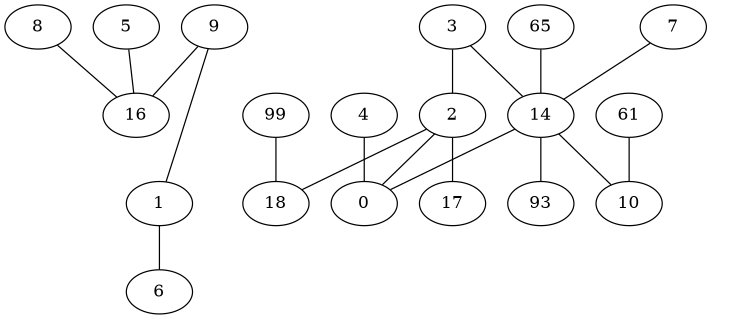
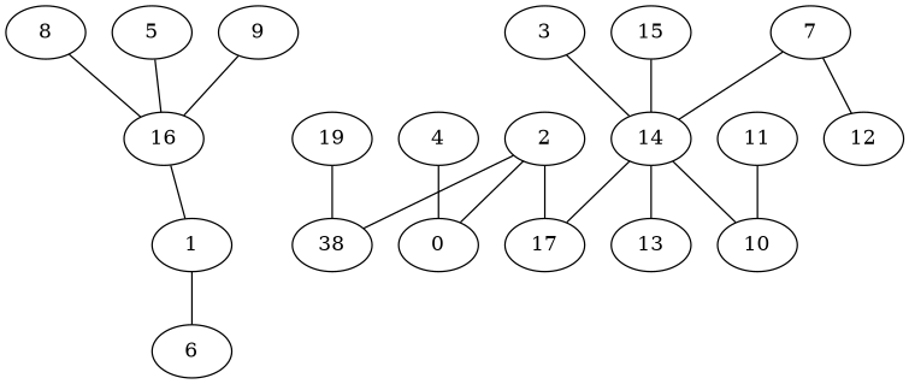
  digraph {
    edge [color=black dir=none]
    8
    16
-   19 [label=99]
-   18
-   15 [label=65]
+   19
+   18 [label=38]
+   15
    14
-   13 [label=93]
+   13
    0
    10
    2
    17
    7
+   12
    3
-   11 [label=61]
+   11
    5
    9
    6
    1
    4
    subgraph sub_1 {
      8
      16
      19
      18
      15
      14
      13
      0
      10
      2
      17
      7
+     12
      3
      11
      5
      9
      6
      1
      4
    }
    8 -> 16
    19 -> 18
    15 -> 14
    14 -> 13
-   14 -> 0
+   14 -> 17
    14 -> 10
    2 -> 18
    2 -> 0
    2 -> 17
    7 -> 14
+   7 -> 12
    3 -> 14
-   3 -> 2
    11 -> 10
    5 -> 16
    9 -> 16
-   9 -> 1
+   16 -> 1
    1 -> 6
    4 -> 0
  }
